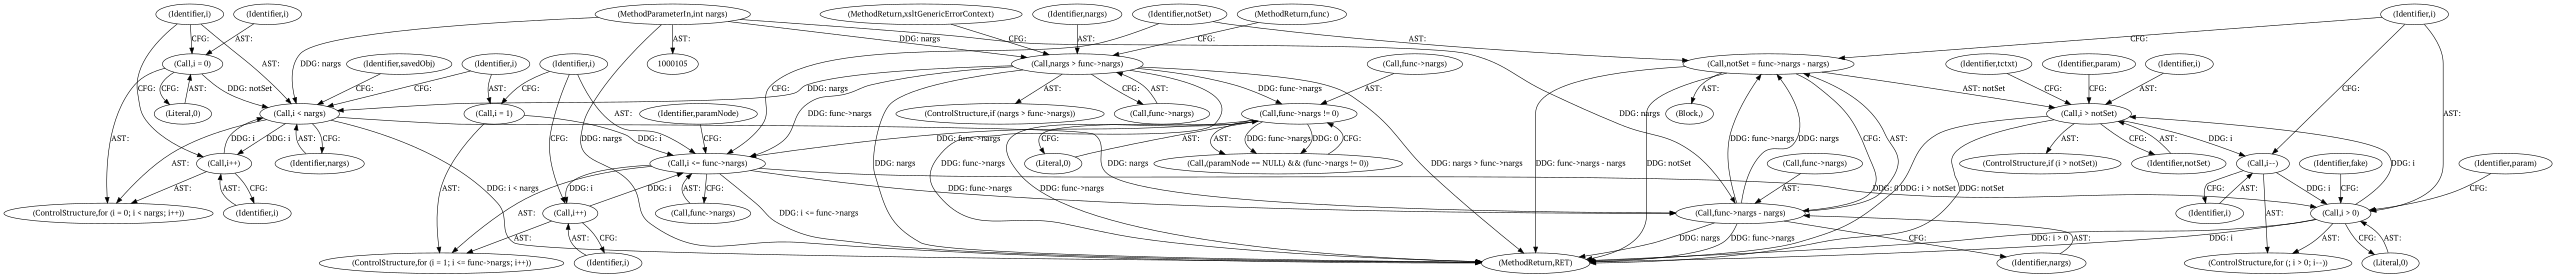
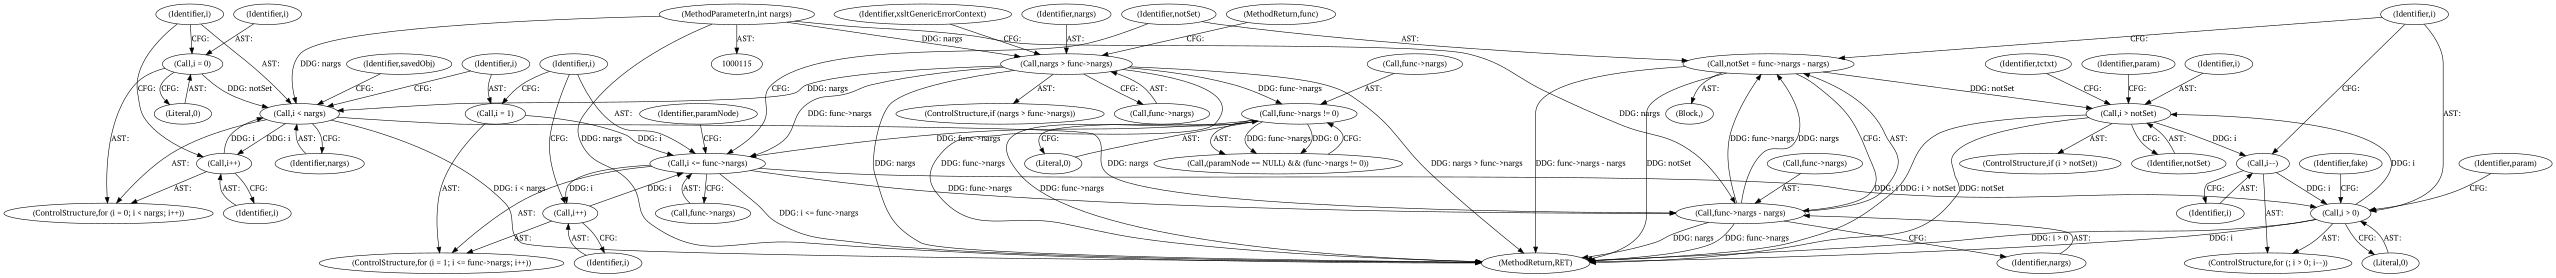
  digraph {
    fontname="PT Serif"
    node [fontname="PT Serif"]
    edge [fontname="PT Serif"]
    n1 [label="(Call,notSet = func->nargs - nargs)"]
    n2 [label="(Call,func->nargs - nargs)"]
    n3 [label="(Call,i > notSet)"]
    n4 [label="(Block,)"]
    n5 [label="(MethodReturn,RET)"]
    n6 [label="(Identifier,nargs)"]
    n7 [label="(Call,i--)"]
    n8 [label="(ControlStructure,if (i > notSet))"]
    n9 [label="(Identifier,notSet)"]
    n10 [label="(Call,i <= func->nargs)"]
    n11 [label="(Call,i++)"]
    n12 [label="(Call,i > 0)"]
    n13 [label="(Call,func->nargs)"]
    n14 [label="(ControlStructure,for (i = 1; i <= func->nargs; i++))"]
    n15 [label="(Identifier,i)"]
    n16 [label="(ControlStructure,for (; i > 0; i--))"]
    n17 [label="(Literal,0)"]
    n18 [label="(Call,i = 1)"]
    n19 [label="(Call,func->nargs != 0)"]
    n20 [label="(Call,(paramNode == NULL) && (func->nargs != 0))"]
    n21 [label="(Literal,0)"]
    n22 [label="(Call,nargs > func->nargs)"]
    n23 [label="(Call,i < nargs)"]
    n24 [label="(ControlStructure,if (nargs > func->nargs))"]
    n25 [label="(Call,func->nargs)"]
    n26 [label="(Call,i++)"]
    n27 [label="(ControlStructure,for (i = 0; i < nargs; i++))"]
    n28 [label="(Identifier,nargs)"]
    n29 [label="(MethodParameterIn,int nargs)"]
-   1000115 [label=1000105]
+   1000115
    n31 [label="(Identifier,i)"]
    n32 [label="(Call,i = 0)"]
    n33 [label="(Literal,0)"]
    n34 [label="(Identifier,i)"]
    n35 [label="(Identifier,param)"]
    n36 [label="(Identifier,savedObj)"]
    n37 [label="(Identifier,i)"]
    n38 [label="(Identifier,notSet)"]
    n39 [label="(Identifier,nargs)"]
    n40 [label="(Identifier,i)"]
    n41 [label="(Identifier,tctxt)"]
    n42 [label="(MethodReturn,func)"]
    n43 [label="(Call,func->nargs)"]
    n44 [label="(Identifier,i)"]
    n45 [label="(Identifier,param)"]
    n46 [label="(Identifier,i)"]
-   n47 [label="(MethodReturn,xsltGenericErrorContext)"]
+   n47 [label="(Identifier,xsltGenericErrorContext)"]
    n48 [label="(Identifier,i)"]
    n49 [label="(Identifier,fake)"]
    n50 [label="(Call,func->nargs)"]
    n51 [label="(Identifier,paramNode)"]
    n52 [label="(Identifier,i)"]
    n1 -> n2 [label="CFG: "]
-   n1 -> n3 [label="AST: notSet"]
+   n1 -> n3 [label="DDG: notSet"]
    n1 -> n4 [label="AST: "]
    n1 -> n5 [label="DDG: func->nargs - nargs"]
    n1 -> n5 [label="DDG: notSet"]
    n2 -> n1 [label="AST: "]
    n2 -> n1 [label="DDG: func->nargs"]
    n2 -> n1 [label="DDG: nargs"]
    n2 -> n5 [label="DDG: nargs"]
    n2 -> n5 [label="DDG: func->nargs"]
    n2 -> n6 [label="CFG: "]
    n3 -> n5 [label="DDG: i > notSet"]
    n3 -> n5 [label="DDG: notSet"]
    n3 -> n7 [label="DDG: i"]
    n3 -> n8 [label="AST: "]
    n3 -> n9 [label="CFG: "]
    n6 -> n2 [label="AST: "]
    n7 -> n12 [label="DDG: i"]
    n7 -> n16 [label="AST: "]
    n7 -> n34 [label="CFG: "]
    n9 -> n3 [label="AST: "]
    n10 -> n2 [label="DDG: func->nargs"]
    n10 -> n5 [label="DDG: i <= func->nargs"]
    n10 -> n11 [label="DDG: i"]
-   n10 -> n12 [label="DDG: 0"]
+   n10 -> n12 [label="DDG: i"]
    n10 -> n13 [label="CFG: "]
    n10 -> n14 [label="AST: "]
    n11 -> n10 [label="DDG: i"]
    n11 -> n14 [label="AST: "]
    n11 -> n15 [label="CFG: "]
    n12 -> n3 [label="DDG: i"]
    n12 -> n5 [label="DDG: i"]
    n12 -> n5 [label="DDG: i > 0"]
    n12 -> n16 [label="AST: "]
    n12 -> n17 [label="CFG: "]
    n13 -> n10 [label="AST: "]
    n15 -> n11 [label="AST: "]
    n17 -> n12 [label="AST: "]
    n18 -> n10 [label="DDG: i"]
    n18 -> n14 [label="AST: "]
    n19 -> n5 [label="DDG: func->nargs"]
    n19 -> n10 [label="DDG: func->nargs"]
    n19 -> n20 [label="AST: "]
    n19 -> n20 [label="DDG: func->nargs"]
    n19 -> n20 [label="DDG: 0"]
    n19 -> n21 [label="CFG: "]
    n20 -> n19 [label="CFG: "]
    n21 -> n19 [label="AST: "]
    n22 -> n5 [label="DDG: nargs"]
    n22 -> n5 [label="DDG: func->nargs"]
    n22 -> n5 [label="DDG: nargs > func->nargs"]
    n22 -> n10 [label="DDG: func->nargs"]
    n22 -> n19 [label="DDG: func->nargs"]
    n22 -> n23 [label="DDG: nargs"]
    n22 -> n24 [label="AST: "]
    n22 -> n25 [label="CFG: "]
    n23 -> n2 [label="DDG: nargs"]
    n23 -> n5 [label="DDG: i < nargs"]
    n23 -> n26 [label="DDG: i"]
    n23 -> n27 [label="AST: "]
    n23 -> n28 [label="CFG: "]
    n25 -> n22 [label="AST: "]
    n26 -> n23 [label="DDG: i"]
    n26 -> n27 [label="AST: "]
    n26 -> n31 [label="CFG: "]
    n28 -> n23 [label="AST: "]
    n29 -> n2 [label="DDG: nargs"]
    n29 -> n5 [label="DDG: nargs"]
    n29 -> n22 [label="DDG: nargs"]
    n29 -> n23 [label="DDG: nargs"]
    n29 -> 1000115 [label="AST: "]
    n31 -> n26 [label="AST: "]
    n32 -> n23 [label="DDG: notSet"]
    n32 -> n27 [label="AST: "]
    n32 -> n33 [label="CFG: "]
    n33 -> n32 [label="AST: "]
    n34 -> n7 [label="AST: "]
    n35 -> n3 [label="CFG: "]
    n36 -> n23 [label="CFG: "]
    n37 -> n3 [label="AST: "]
    n38 -> n1 [label="AST: "]
    n38 -> n10 [label="CFG: "]
    n39 -> n22 [label="AST: "]
    n40 -> n23 [label="AST: "]
    n40 -> n26 [label="CFG: "]
    n40 -> n32 [label="CFG: "]
    n41 -> n3 [label="CFG: "]
    n42 -> n22 [label="CFG: "]
    n43 -> n19 [label="AST: "]
    n44 -> n32 [label="AST: "]
    n45 -> n12 [label="CFG: "]
    n46 -> n1 [label="CFG: "]
    n46 -> n7 [label="CFG: "]
    n46 -> n12 [label="AST: "]
    n47 -> n22 [label="CFG: "]
    n48 -> n10 [label="AST: "]
    n48 -> n11 [label="CFG: "]
    n48 -> n18 [label="CFG: "]
    n49 -> n12 [label="CFG: "]
    n50 -> n2 [label="AST: "]
    n51 -> n10 [label="CFG: "]
    n52 -> n18 [label="AST: "]
    n52 -> n23 [label="CFG: "]
  }
